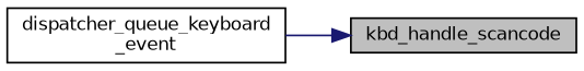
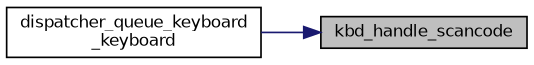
  digraph {
    rankdir=RL
    node [color=black fontname=Helvetica fontsize=10 shape=record style=filled]
    n1 [fillcolor=grey75 fontcolor=black height=0.2 label=kbd_handle_scancode width=0.4]
-   n2 [fillcolor=white height=0.2 label="dispatcher_queue_keyboard\l_event" width=0.4]
+   n2 [fillcolor=white height=0.2 label="dispatcher_queue_keyboard\l_keyboard" width=0.4]
    n1 -> n2 [color=midnightblue dir=back fontname=Helvetica fontsize=10 labelfontname=Helvetica labelfontsize=10 style=solid]
  }
